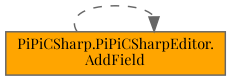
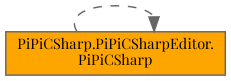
  digraph {
    rankdir=LR
    fontname="Playfair Display"
-   n1 [color=gray40 fillcolor=orange fontcolor=black fontname="Playfair Display" fontsize=10 height=0.2 label="PiPiCSharp.PiPiCSharpEditor.\lAddField" shape=box style=filled width=0.4]
+   n1 [color=gray40 fillcolor=orange fontcolor=black fontname="Playfair Display" fontsize=10 height=0.2 label="PiPiCSharp.PiPiCSharpEditor.\lPiPiCSharp" shape=box style=filled width=0.4]
    n1 -> n1 [color=gray40 fontname="Playfair Display" fontsize=10 labelfontname=Helvetica labelfontsize=10 style=dashed]
  }
